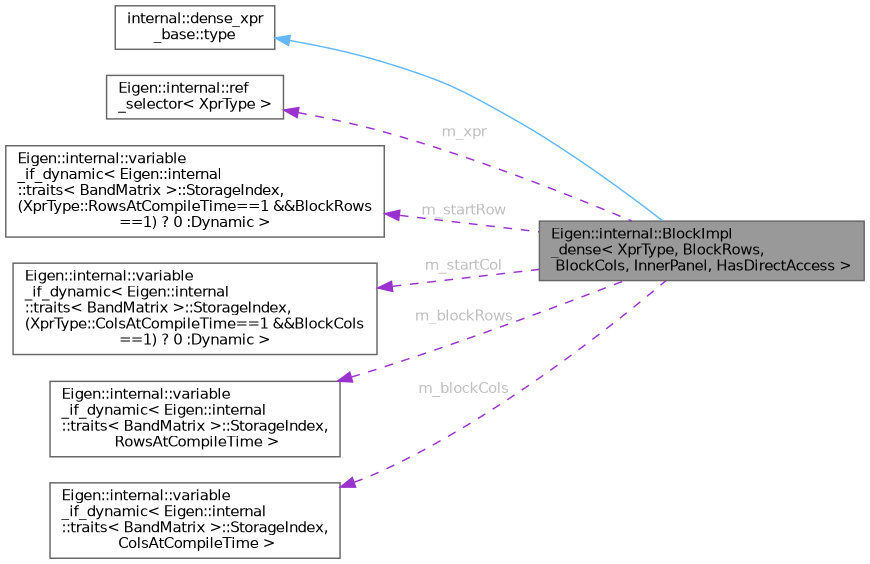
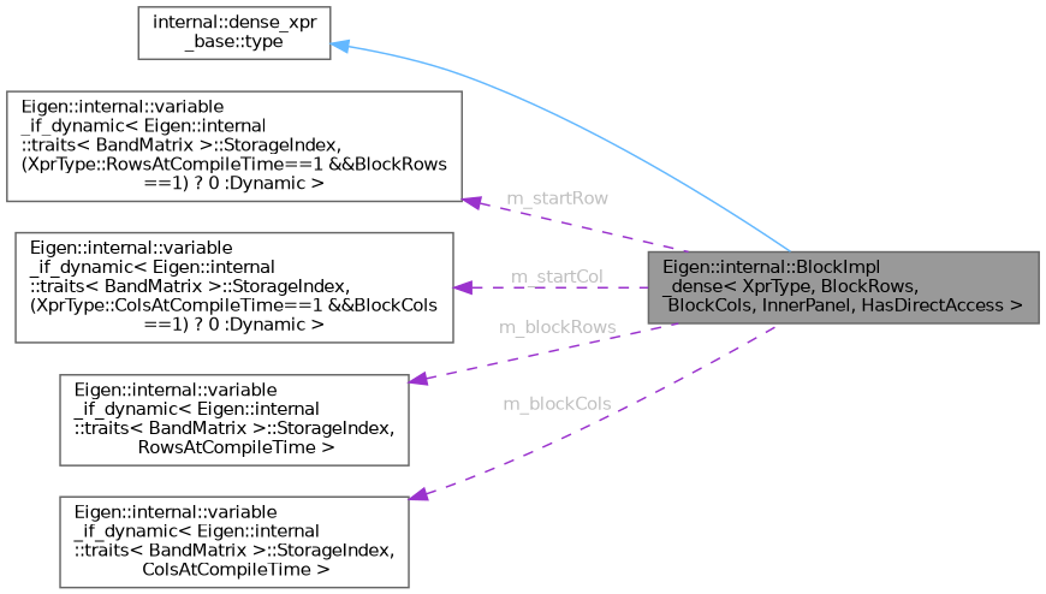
  digraph {
    rankdir=LR
    node [color=gray40 fillcolor=white fontname=Helvetica fontsize=10 shape=box style=filled]
    edge [color=darkorchid3 dir=back fontname=Helvetica fontsize=10 labelfontname=Helvetica labelfontsize=10 style=dashed fontcolor=grey]
    n1 [fillcolor=grey60 fontcolor=black height=0.2 label="Eigen::internal::BlockImpl\l_dense\< XprType, BlockRows,\l BlockCols, InnerPanel, HasDirectAccess \>" width=0.4]
    n2 [height=0.2 label="internal::dense_xpr\l_base::type" width=0.4]
-   n3 [height=0.2 label="Eigen::internal::ref\l_selector\< XprType \>" width=0.4]
    n4 [height=0.2 label="Eigen::internal::variable\l_if_dynamic\< Eigen::internal\l::traits\< BandMatrix \>::StorageIndex,\l(XprType::RowsAtCompileTime==1 &&BlockRows\l==1) ? 0 :Dynamic \>" width=0.4]
    n5 [height=0.2 label="Eigen::internal::variable\l_if_dynamic\< Eigen::internal\l::traits\< BandMatrix \>::StorageIndex,\l(XprType::ColsAtCompileTime==1 &&BlockCols\l==1) ? 0 :Dynamic \>" width=0.4]
    n6 [height=0.2 label="Eigen::internal::variable\l_if_dynamic\< Eigen::internal\l::traits\< BandMatrix \>::StorageIndex,\l RowsAtCompileTime \>" width=0.4]
    n7 [height=0.2 label="Eigen::internal::variable\l_if_dynamic\< Eigen::internal\l::traits\< BandMatrix \>::StorageIndex,\l ColsAtCompileTime \>" width=0.4]
    n2 -> n1 [color=steelblue1 style=solid fontcolor=""]
-   n3 -> n1 [label=" m_xpr"]
    n4 -> n1 [label=" m_startRow"]
    n5 -> n1 [label=" m_startCol"]
    n6 -> n1 [label=" m_blockRows"]
    n7 -> n1 [label=" m_blockCols"]
  }
